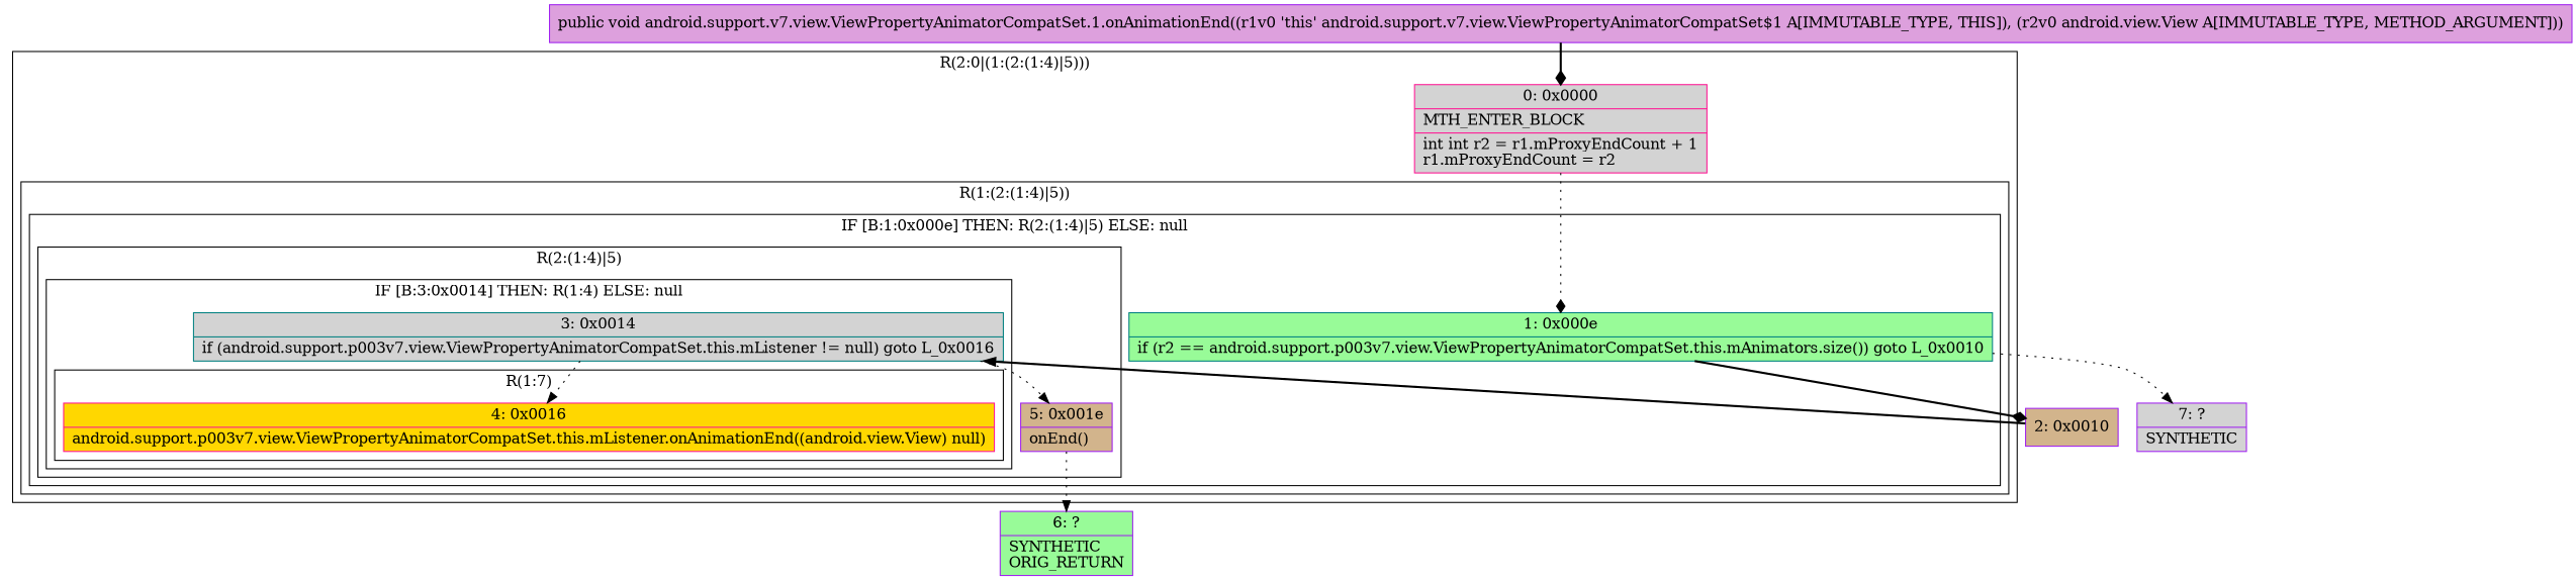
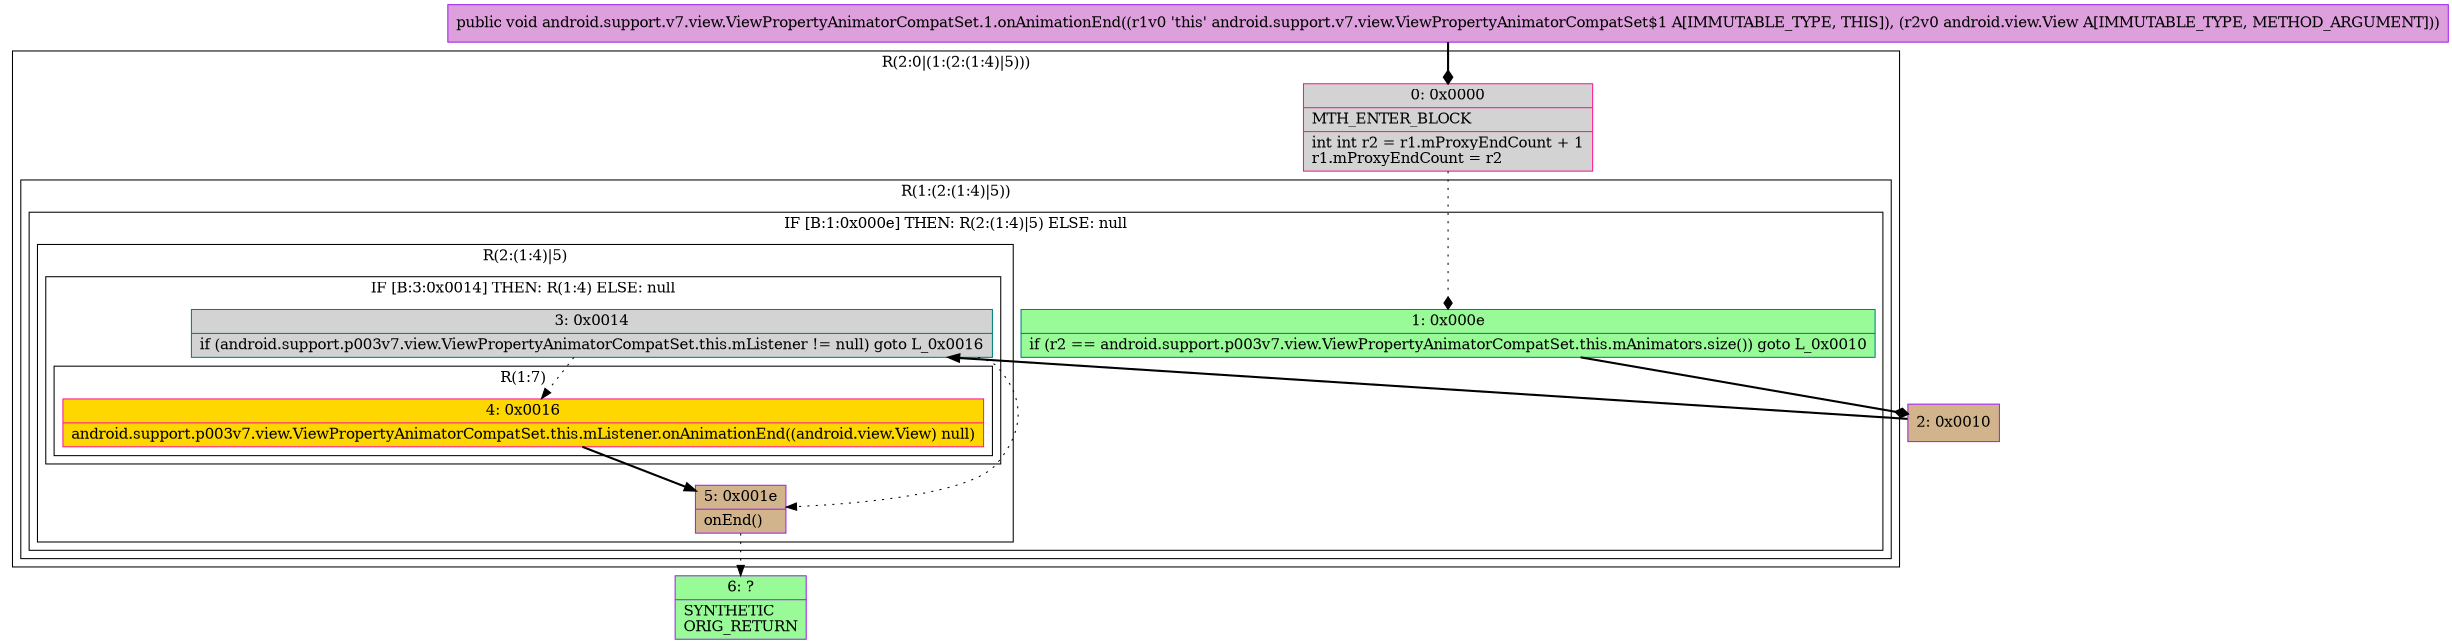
  digraph {
    node [color=purple fillcolor=lightgrey shape=record style=filled]
    edge [arrowhead=normal style=dotted]
    n1 [color=deeppink fillcolor=gold label="{4\:\ 0x0016|android.support.p003v7.view.ViewPropertyAnimatorCompatSet.this.mListener.onAnimationEnd((android.view.View) null)\l}"]
    n2 [color=teal label="{3\:\ 0x0014|if (android.support.p003v7.view.ViewPropertyAnimatorCompatSet.this.mListener != null) goto L_0x0016\l}"]
    n3 [fillcolor=tan label="{5\:\ 0x001e|onEnd()\l}"]
    n4 [color=teal fillcolor=palegreen label="{1\:\ 0x000e|if (r2 == android.support.p003v7.view.ViewPropertyAnimatorCompatSet.this.mAnimators.size()) goto L_0x0010\l}"]
    n5 [color=deeppink label="{0\:\ 0x0000|MTH_ENTER_BLOCK\l|int int r2 = r1.mProxyEndCount + 1\lr1.mProxyEndCount = r2\l}"]
    n6 [fillcolor=palegreen label="{6\:\ ?|SYNTHETIC\lORIG_RETURN\l}"]
    n7 [fillcolor=tan label="{2\:\ 0x0010}"]
-   n8 [label="{7\:\ ?|SYNTHETIC\l}"]
    n9 [fillcolor=plum label="{public void android.support.v7.view.ViewPropertyAnimatorCompatSet.1.onAnimationEnd((r1v0 'this' android.support.v7.view.ViewPropertyAnimatorCompatSet$1 A[IMMUTABLE_TYPE, THIS]), (r2v0 android.view.View A[IMMUTABLE_TYPE, METHOD_ARGUMENT])) }"]
    subgraph cluster_1 {
      label="R(2:0|(1:(2:(1:4)|5)))"
      n5
      subgraph cluster_2 {
        label="R(1:(2:(1:4)|5))"
        subgraph cluster_3 {
          label="IF [B:1:0x000e] THEN: R(2:(1:4)|5) ELSE: null"
          n4
          subgraph cluster_4 {
            label="R(2:(1:4)|5)"
            n3
            subgraph cluster_5 {
              label="IF [B:3:0x0014] THEN: R(1:4) ELSE: null"
              n2
              subgraph cluster_6 {
                label="R(1:7)"
                n1
              }
            }
          }
        }
      }
    }
+   n1 -> n3 [style=bold]
    n2 -> n1
    n2 -> n3
    n3 -> n6
    n4 -> n7 [arrowhead=diamond style=bold]
-   n4 -> n8
    n5 -> n4 [arrowhead=diamond]
    n7 -> n2 [style=bold]
    n9 -> n5 [arrowhead=diamond style=bold]
  }
